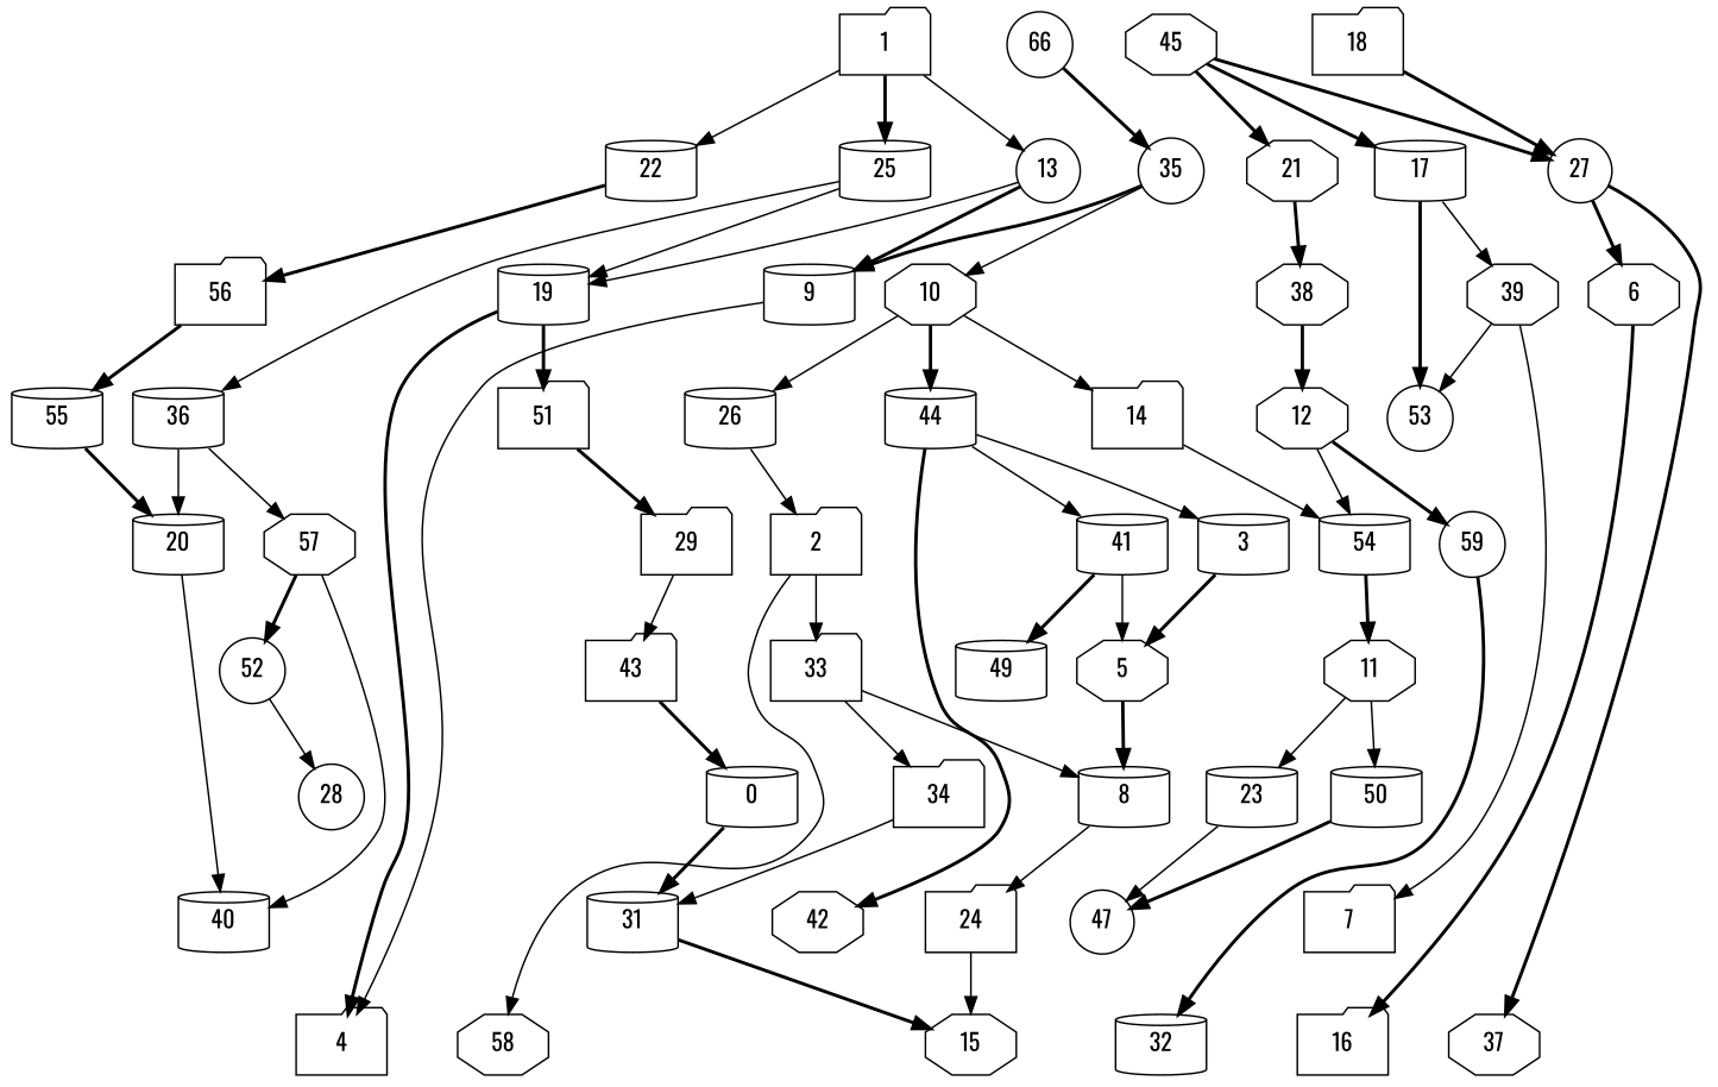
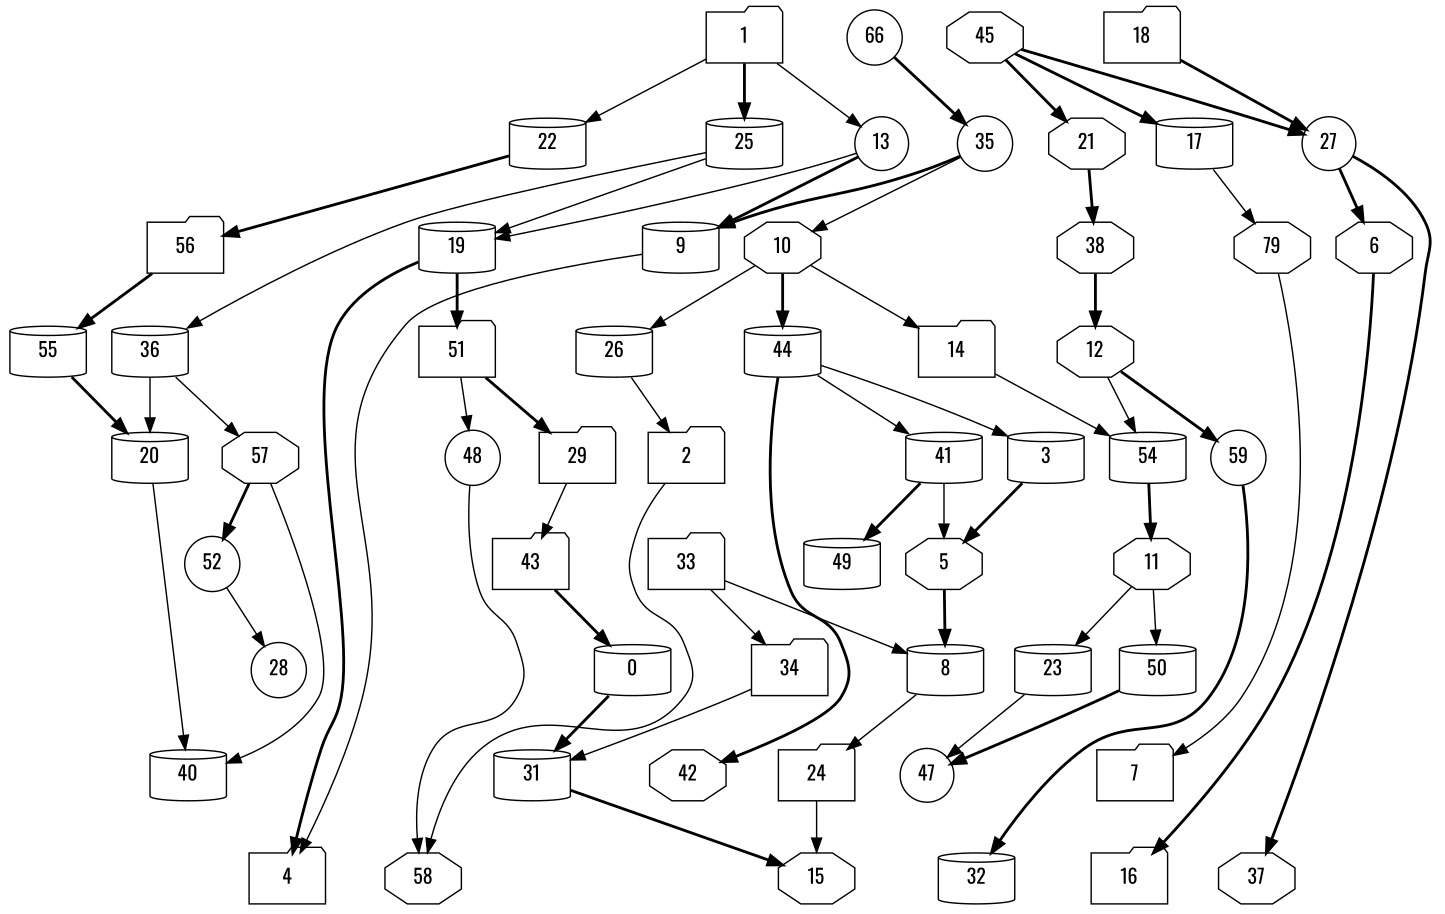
  digraph {
    fontname=Oswald
    node [fontname=Oswald shape=cylinder]
    edge [fontname=Oswald style=solid weight=0]
    0
    31
    15 [shape=octagon]
    1 [shape=folder]
    13 [shape=circle]
    22
    25
    9
    19
    56 [shape=folder]
    36
    4 [shape=folder]
    51 [shape=folder]
    55
    20
    57 [shape=octagon]
    29 [shape=folder]
+   48 [shape=circle]
    40
    52 [shape=circle]
    43 [shape=folder]
    58 [shape=octagon]
    28 [shape=circle]
    2 [shape=folder]
    33 [shape=folder]
    8
    34 [shape=folder]
    24 [shape=folder]
    5 [shape=octagon]
    3
    6 [shape=octagon]
    16 [shape=folder]
    10 [shape=octagon]
    14 [shape=folder]
    26
    44
    54
    41
    42 [shape=octagon]
    11 [shape=octagon]
    49
    23
    50
    47 [shape=circle]
    12 [shape=octagon]
    59 [shape=circle]
    32
-   39 [shape=octagon]
+   39 [shape=octagon label=79]
    17
-   53 [shape=circle]
    7 [shape=folder]
    18 [shape=folder]
    27 [shape=circle]
    37 [shape=octagon]
    21 [shape=octagon]
    38 [shape=octagon]
    45 [shape=octagon]
    n58 [label=66 shape=circle]
    35 [shape=circle]
    0 -> 31 [style=bold]
    31 -> 15 [style=bold]
    1 -> 13
    1 -> 22
    1 -> 25 [style=bold weight=1]
    13 -> 9 [style=bold]
    13 -> 19
    22 -> 56 [style=bold]
    25 -> 19
    25 -> 36
    9 -> 4
    19 -> 4 [style=bold]
    19 -> 51 [style=bold weight=1]
    56 -> 55 [style=bold]
    36 -> 20 [weight=1]
    36 -> 57
    51 -> 29 [style=bold]
+   51 -> 48
    55 -> 20 [style=bold]
    20 -> 40
    57 -> 40
    57 -> 52 [style=bold]
    29 -> 43
+   48 -> 58
    52 -> 28
    43 -> 0 [style=bold]
    2 -> 58
-   2 -> 33 [weight=2]
    33 -> 8
    33 -> 34
    8 -> 24
    34 -> 31
    24 -> 15 [weight=1]
    5 -> 8 [style=bold]
    3 -> 5 [style=bold]
    6 -> 16 [style=bold]
    10 -> 14
    10 -> 26
    10 -> 44 [style=bold weight=1]
    14 -> 54
    26 -> 2
    44 -> 3
    44 -> 41
    44 -> 42 [style=bold]
    54 -> 11 [style=bold]
    41 -> 5 [weight=2]
    41 -> 49 [style=bold]
    11 -> 23
    11 -> 50
    23 -> 47
    50 -> 47 [style=bold]
    12 -> 54
    12 -> 59 [style=bold]
    59 -> 32 [style=bold]
-   39 -> 53
    39 -> 7
    17 -> 39
-   17 -> 53 [style=bold weight=1]
    18 -> 27 [style=bold]
    27 -> 6 [style=bold]
    27 -> 37 [style=bold]
    21 -> 38 [style=bold]
    38 -> 12 [style=bold weight=1]
    45 -> 17 [style=bold]
    45 -> 27 [style=bold]
    45 -> 21 [style=bold]
    n58 -> 35 [style=bold]
    35 -> 9 [style=bold]
    35 -> 10
  }
